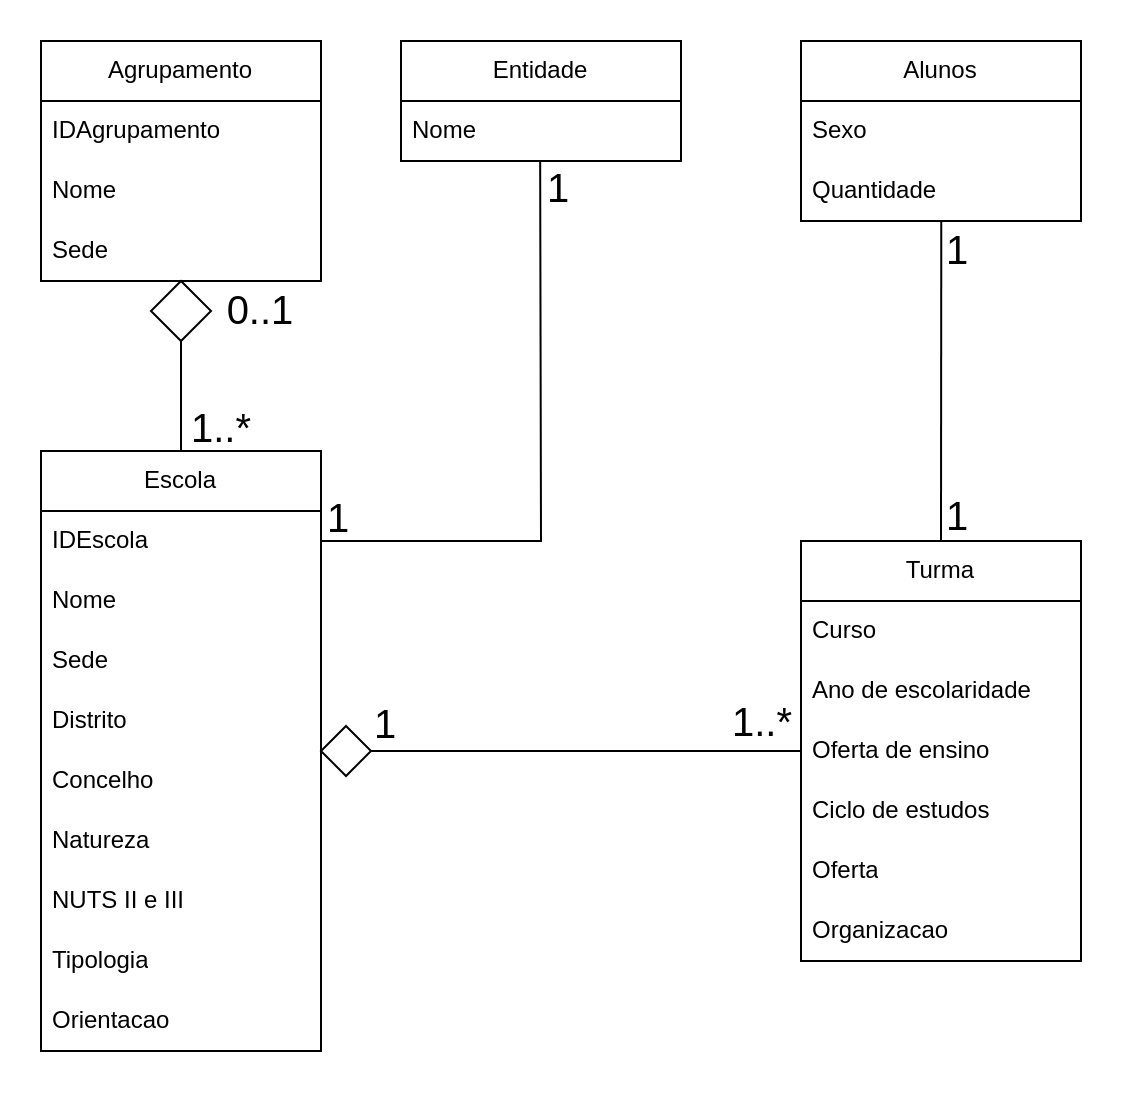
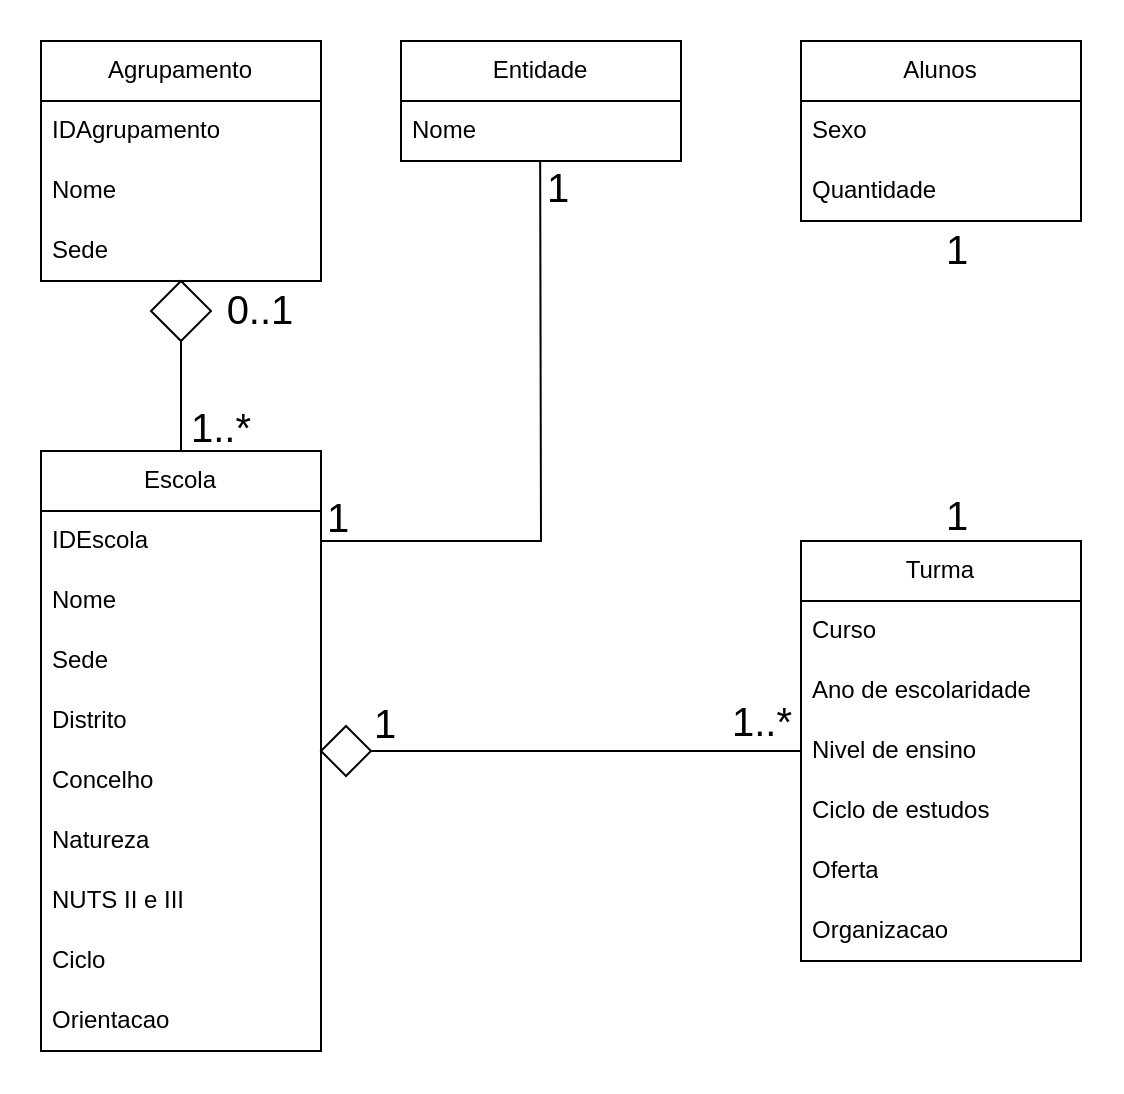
  <mxCell id="0" />
  <mxCell id="1" parent="0" />
  <mxCell id="2" value="Escola" style="swimlane;fontStyle=0;childLayout=stackLayout;horizontal=1;startSize=30;horizontalStack=0;resizeParent=1;resizeParentMax=0;resizeLast=0;collapsible=1;marginBottom=0;whiteSpace=wrap;html=1;" parent="1" vertex="1"><mxGeometry x="20" y="225" width="140" height="300" as="geometry" /></mxCell>
  <mxCell id="3" value="IDEscola" style="text;strokeColor=none;fillColor=none;align=left;verticalAlign=middle;spacingLeft=4;spacingRight=4;overflow=hidden;points=[[0,0.5],[1,0.5]];portConstraint=eastwest;rotatable=0;whiteSpace=wrap;html=1;" parent="2" vertex="1"><mxGeometry y="30" width="140" height="30" as="geometry" /></mxCell>
  <mxCell id="4" value="Nome" style="text;strokeColor=none;fillColor=none;align=left;verticalAlign=middle;spacingLeft=4;spacingRight=4;overflow=hidden;points=[[0,0.5],[1,0.5]];portConstraint=eastwest;rotatable=0;whiteSpace=wrap;html=1;" parent="2" vertex="1"><mxGeometry y="60" width="140" height="30" as="geometry" /></mxCell>
  <mxCell id="5" value="Sede" style="text;strokeColor=none;fillColor=none;align=left;verticalAlign=middle;spacingLeft=4;spacingRight=4;overflow=hidden;points=[[0,0.5],[1,0.5]];portConstraint=eastwest;rotatable=0;whiteSpace=wrap;html=1;" parent="2" vertex="1"><mxGeometry y="90" width="140" height="30" as="geometry" /></mxCell>
  <mxCell id="6" value="Distrito" style="text;strokeColor=none;fillColor=none;align=left;verticalAlign=middle;spacingLeft=4;spacingRight=4;overflow=hidden;points=[[0,0.5],[1,0.5]];portConstraint=eastwest;rotatable=0;whiteSpace=wrap;html=1;" parent="2" vertex="1"><mxGeometry y="120" width="140" height="30" as="geometry" /></mxCell>
  <mxCell id="7" value="Concelho" style="text;strokeColor=none;fillColor=none;align=left;verticalAlign=middle;spacingLeft=4;spacingRight=4;overflow=hidden;points=[[0,0.5],[1,0.5]];portConstraint=eastwest;rotatable=0;whiteSpace=wrap;html=1;" parent="2" vertex="1"><mxGeometry y="150" width="140" height="30" as="geometry" /></mxCell>
  <mxCell id="8" value="Natureza" style="text;strokeColor=none;fillColor=none;align=left;verticalAlign=middle;spacingLeft=4;spacingRight=4;overflow=hidden;points=[[0,0.5],[1,0.5]];portConstraint=eastwest;rotatable=0;whiteSpace=wrap;html=1;" parent="2" vertex="1"><mxGeometry y="180" width="140" height="30" as="geometry" /></mxCell>
  <mxCell id="9" value="NUTS II e III" style="text;strokeColor=none;fillColor=none;align=left;verticalAlign=middle;spacingLeft=4;spacingRight=4;overflow=hidden;points=[[0,0.5],[1,0.5]];portConstraint=eastwest;rotatable=0;whiteSpace=wrap;html=1;" parent="2" vertex="1"><mxGeometry y="210" width="140" height="30" as="geometry" /></mxCell>
- <mxCell id="10" value="Tipologia" style="text;strokeColor=none;fillColor=none;align=left;verticalAlign=middle;spacingLeft=4;spacingRight=4;overflow=hidden;points=[[0,0.5],[1,0.5]];portConstraint=eastwest;rotatable=0;whiteSpace=wrap;html=1;" parent="2" vertex="1"><mxGeometry y="240" width="140" height="30" as="geometry" /></mxCell>
+ <mxCell id="10" value="Ciclo" style="text;strokeColor=none;fillColor=none;align=left;verticalAlign=middle;spacingLeft=4;spacingRight=4;overflow=hidden;points=[[0,0.5],[1,0.5]];portConstraint=eastwest;rotatable=0;whiteSpace=wrap;html=1;" parent="2" vertex="1"><mxGeometry y="240" width="140" height="30" as="geometry" /></mxCell>
  <mxCell id="11" value="Orientacao" style="text;strokeColor=none;fillColor=none;align=left;verticalAlign=middle;spacingLeft=4;spacingRight=4;overflow=hidden;points=[[0,0.5],[1,0.5]];portConstraint=eastwest;rotatable=0;whiteSpace=wrap;html=1;" parent="2" vertex="1"><mxGeometry y="270" width="140" height="30" as="geometry" /></mxCell>
  <mxCell id="12" value="Agrupamento" style="swimlane;fontStyle=0;childLayout=stackLayout;horizontal=1;startSize=30;horizontalStack=0;resizeParent=1;resizeParentMax=0;resizeLast=0;collapsible=1;marginBottom=0;whiteSpace=wrap;html=1;" parent="1" vertex="1"><mxGeometry x="20" y="20" width="140" height="120" as="geometry" /></mxCell>
  <mxCell id="13" value="IDAgrupamento" style="text;strokeColor=none;fillColor=none;align=left;verticalAlign=middle;spacingLeft=4;spacingRight=4;overflow=hidden;points=[[0,0.5],[1,0.5]];portConstraint=eastwest;rotatable=0;whiteSpace=wrap;html=1;" parent="12" vertex="1"><mxGeometry y="30" width="140" height="30" as="geometry" /></mxCell>
  <mxCell id="14" value="Nome" style="text;strokeColor=none;fillColor=none;align=left;verticalAlign=middle;spacingLeft=4;spacingRight=4;overflow=hidden;points=[[0,0.5],[1,0.5]];portConstraint=eastwest;rotatable=0;whiteSpace=wrap;html=1;" parent="12" vertex="1"><mxGeometry y="60" width="140" height="30" as="geometry" /></mxCell>
  <mxCell id="15" value="Sede" style="text;strokeColor=none;fillColor=none;align=left;verticalAlign=middle;spacingLeft=4;spacingRight=4;overflow=hidden;points=[[0,0.5],[1,0.5]];portConstraint=eastwest;rotatable=0;whiteSpace=wrap;html=1;" parent="12" vertex="1"><mxGeometry y="90" width="140" height="30" as="geometry" /></mxCell>
  <mxCell id="16" value="" style="rhombus;whiteSpace=wrap;html=1;" parent="1" vertex="1"><mxGeometry x="75" y="140" width="30" height="30" as="geometry" /></mxCell>
  <mxCell id="17" value="&lt;font style=&quot;font-size: 20px;&quot;&gt;0..1&lt;/font&gt;" style="text;html=1;align=center;verticalAlign=middle;whiteSpace=wrap;rounded=0;fontSize=30;" parent="1" vertex="1"><mxGeometry x="110" y="136" width="40" height="30" as="geometry" /></mxCell>
  <mxCell id="18" value="" style="endArrow=none;html=1;rounded=0;entryX=0.5;entryY=1;entryDx=0;entryDy=0;exitX=0.5;exitY=0;exitDx=0;exitDy=0;" parent="1" source="2" target="16" edge="1"><mxGeometry width="50" height="50" relative="1" as="geometry"><mxPoint x="95" y="370" as="sourcePoint" /><mxPoint x="105" y="260" as="targetPoint" /></mxGeometry></mxCell>
  <mxCell id="19" value="&lt;font style=&quot;font-size: 20px;&quot;&gt;1..*&lt;/font&gt;" style="text;html=1;align=center;verticalAlign=middle;whiteSpace=wrap;rounded=0;fontSize=30;" parent="1" vertex="1"><mxGeometry x="93" y="195" width="35" height="30" as="geometry" /></mxCell>
  <mxCell id="20" value="Entidade" style="swimlane;fontStyle=0;childLayout=stackLayout;horizontal=1;startSize=30;horizontalStack=0;resizeParent=1;resizeParentMax=0;resizeLast=0;collapsible=1;marginBottom=0;whiteSpace=wrap;html=1;" parent="1" vertex="1"><mxGeometry x="200" y="20" width="140" height="60" as="geometry" /></mxCell>
  <mxCell id="21" value="Nome" style="text;strokeColor=none;fillColor=none;align=left;verticalAlign=middle;spacingLeft=4;spacingRight=4;overflow=hidden;points=[[0,0.5],[1,0.5]];portConstraint=eastwest;rotatable=0;whiteSpace=wrap;html=1;" parent="20" vertex="1"><mxGeometry y="30" width="140" height="30" as="geometry" /></mxCell>
  <mxCell id="22" value="Turma" style="swimlane;fontStyle=0;childLayout=stackLayout;horizontal=1;startSize=30;horizontalStack=0;resizeParent=1;resizeParentMax=0;resizeLast=0;collapsible=1;marginBottom=0;whiteSpace=wrap;html=1;" parent="1" vertex="1"><mxGeometry x="400" y="270" width="140" height="210" as="geometry" /></mxCell>
  <mxCell id="23" value="Curso" style="text;strokeColor=none;fillColor=none;align=left;verticalAlign=middle;spacingLeft=4;spacingRight=4;overflow=hidden;points=[[0,0.5],[1,0.5]];portConstraint=eastwest;rotatable=0;whiteSpace=wrap;html=1;" parent="22" vertex="1"><mxGeometry y="30" width="140" height="30" as="geometry" /></mxCell>
  <mxCell id="24" value="Ano de escolaridade" style="text;strokeColor=none;fillColor=none;align=left;verticalAlign=middle;spacingLeft=4;spacingRight=4;overflow=hidden;points=[[0,0.5],[1,0.5]];portConstraint=eastwest;rotatable=0;whiteSpace=wrap;html=1;" parent="22" vertex="1"><mxGeometry y="60" width="140" height="30" as="geometry" /></mxCell>
- <mxCell id="25" value="Oferta de ensino" style="text;strokeColor=none;fillColor=none;align=left;verticalAlign=middle;spacingLeft=4;spacingRight=4;overflow=hidden;points=[[0,0.5],[1,0.5]];portConstraint=eastwest;rotatable=0;whiteSpace=wrap;html=1;" parent="22" vertex="1"><mxGeometry y="90" width="140" height="30" as="geometry" /></mxCell>
+ <mxCell id="25" value="Nivel de ensino" style="text;strokeColor=none;fillColor=none;align=left;verticalAlign=middle;spacingLeft=4;spacingRight=4;overflow=hidden;points=[[0,0.5],[1,0.5]];portConstraint=eastwest;rotatable=0;whiteSpace=wrap;html=1;" parent="22" vertex="1"><mxGeometry y="90" width="140" height="30" as="geometry" /></mxCell>
  <mxCell id="26" value="Ciclo de estudos" style="text;strokeColor=none;fillColor=none;align=left;verticalAlign=middle;spacingLeft=4;spacingRight=4;overflow=hidden;points=[[0,0.5],[1,0.5]];portConstraint=eastwest;rotatable=0;whiteSpace=wrap;html=1;" parent="22" vertex="1"><mxGeometry y="120" width="140" height="30" as="geometry" /></mxCell>
  <mxCell id="27" value="Oferta" style="text;strokeColor=none;fillColor=none;align=left;verticalAlign=middle;spacingLeft=4;spacingRight=4;overflow=hidden;points=[[0,0.5],[1,0.5]];portConstraint=eastwest;rotatable=0;whiteSpace=wrap;html=1;" parent="22" vertex="1"><mxGeometry y="150" width="140" height="30" as="geometry" /></mxCell>
  <mxCell id="28" value="Organizacao" style="text;strokeColor=none;fillColor=none;align=left;verticalAlign=middle;spacingLeft=4;spacingRight=4;overflow=hidden;points=[[0,0.5],[1,0.5]];portConstraint=eastwest;rotatable=0;whiteSpace=wrap;html=1;" parent="22" vertex="1"><mxGeometry y="180" width="140" height="30" as="geometry" /></mxCell>
  <mxCell id="29" value="Alunos" style="swimlane;fontStyle=0;childLayout=stackLayout;horizontal=1;startSize=30;horizontalStack=0;resizeParent=1;resizeParentMax=0;resizeLast=0;collapsible=1;marginBottom=0;whiteSpace=wrap;html=1;" parent="1" vertex="1"><mxGeometry x="400" y="20" width="140" height="90" as="geometry" /></mxCell>
  <mxCell id="30" value="Sexo" style="text;strokeColor=none;fillColor=none;align=left;verticalAlign=middle;spacingLeft=4;spacingRight=4;overflow=hidden;points=[[0,0.5],[1,0.5]];portConstraint=eastwest;rotatable=0;whiteSpace=wrap;html=1;" parent="29" vertex="1"><mxGeometry y="30" width="140" height="30" as="geometry" /></mxCell>
  <mxCell id="31" value="Quantidade" style="text;strokeColor=none;fillColor=none;align=left;verticalAlign=middle;spacingLeft=4;spacingRight=4;overflow=hidden;points=[[0,0.5],[1,0.5]];portConstraint=eastwest;rotatable=0;whiteSpace=wrap;html=1;" parent="29" vertex="1"><mxGeometry y="60" width="140" height="30" as="geometry" /></mxCell>
  <mxCell id="32" value="" style="rhombus;whiteSpace=wrap;html=1;" parent="1" vertex="1"><mxGeometry x="160" y="362.5" width="25" height="25" as="geometry" /></mxCell>
  <mxCell id="33" value="&lt;font style=&quot;font-size: 20px;&quot;&gt;1..*&lt;/font&gt;" style="text;html=1;align=center;verticalAlign=middle;whiteSpace=wrap;rounded=0;fontSize=30;" parent="1" vertex="1"><mxGeometry x="364" y="342" width="34" height="30" as="geometry" /></mxCell>
  <mxCell id="34" value="&lt;span style=&quot;font-size: 20px;&quot;&gt;1&lt;/span&gt;" style="text;html=1;align=center;verticalAlign=middle;whiteSpace=wrap;rounded=0;fontSize=30;" parent="1" vertex="1"><mxGeometry x="471" y="239" width="15" height="30" as="geometry" /></mxCell>
  <mxCell id="35" value="&lt;span style=&quot;font-size: 20px;&quot;&gt;1&lt;/span&gt;" style="text;html=1;align=center;verticalAlign=middle;whiteSpace=wrap;rounded=0;fontSize=30;" parent="1" vertex="1"><mxGeometry x="471" y="106" width="15" height="30" as="geometry" /></mxCell>
  <mxCell id="36" value="&lt;span style=&quot;font-size: 20px;&quot;&gt;1&lt;/span&gt;" style="text;html=1;align=center;verticalAlign=middle;whiteSpace=wrap;rounded=0;fontSize=30;" parent="1" vertex="1"><mxGeometry x="185" y="343" width="15" height="30" as="geometry" /></mxCell>
  <mxCell id="37" value="&lt;span style=&quot;font-size: 20px;&quot;&gt;1&lt;/span&gt;" style="text;html=1;align=center;verticalAlign=middle;whiteSpace=wrap;rounded=0;fontSize=30;" parent="1" vertex="1"><mxGeometry x="274" y="76" width="10" height="27" as="geometry" /></mxCell>
- <mxCell id="38" value="" style="endArrow=none;html=1;rounded=0;entryX=0.501;entryY=1.014;entryDx=0;entryDy=0;entryPerimeter=0;exitX=0.5;exitY=0;exitDx=0;exitDy=0;" parent="1" source="22" target="31" edge="1"><mxGeometry width="50" height="50" relative="1" as="geometry"><mxPoint x="335" y="250" as="sourcePoint" /><mxPoint x="385" y="200" as="targetPoint" /></mxGeometry></mxCell>
  <mxCell id="39" value="" style="endArrow=none;html=1;rounded=0;entryX=0;entryY=0.5;entryDx=0;entryDy=0;exitX=1;exitY=0.5;exitDx=0;exitDy=0;" parent="1" source="32" target="25" edge="1"><mxGeometry width="50" height="50" relative="1" as="geometry"><mxPoint x="200" y="350" as="sourcePoint" /><mxPoint x="250" y="300" as="targetPoint" /></mxGeometry></mxCell>
  <mxCell id="40" value="" style="endArrow=none;html=1;rounded=0;exitX=1;exitY=0.5;exitDx=0;exitDy=0;entryX=0.497;entryY=0.997;entryDx=0;entryDy=0;entryPerimeter=0;" parent="1" source="3" target="21" edge="1"><mxGeometry width="50" height="50" relative="1" as="geometry"><mxPoint x="200" y="280" as="sourcePoint" /><mxPoint x="250" y="230" as="targetPoint" /><Array as="points"><mxPoint x="270" y="270" /></Array></mxGeometry></mxCell>
  <mxCell id="41" value="&lt;span style=&quot;font-size: 20px;&quot;&gt;1&lt;/span&gt;" style="text;html=1;align=center;verticalAlign=middle;whiteSpace=wrap;rounded=0;fontSize=30;" parent="1" vertex="1"><mxGeometry x="163.5" y="241" width="10" height="27" as="geometry" /></mxCell>
